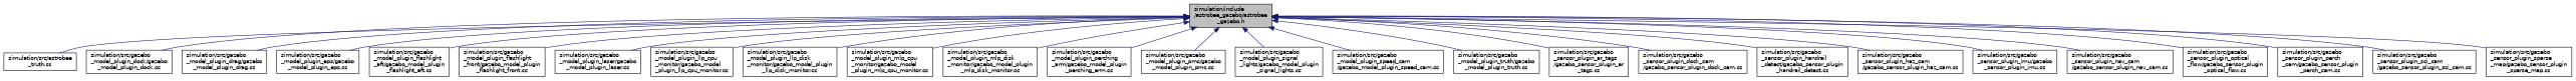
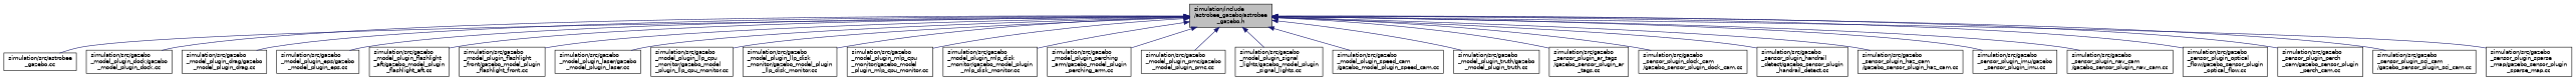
  digraph {
    node [color=black fillcolor=white fontname=Helvetica fontsize=10 shape=record style=filled]
    edge [color=midnightblue dir=back fontname=Helvetica fontsize=10 labelfontname=Helvetica labelfontsize=10 style=solid]
    n1 [fillcolor=grey75 fontcolor=black height=0.2 label="simulation/include\l/astrobee_gazebo/astrobee\l_gazebo.h" width=0.4]
-   n2 [height=0.2 label="simulation/src/astrobee\l_truth.cc" width=0.4]
+   n2 [height=0.2 label="simulation/src/astrobee\l_gazebo.cc" width=0.4]
    n3 [height=0.2 label="simulation/src/gazebo\l_model_plugin_dock/gazebo\l_model_plugin_dock.cc" width=0.4]
    n4 [height=0.2 label="simulation/src/gazebo\l_model_plugin_drag/gazebo\l_model_plugin_drag.cc" width=0.4]
    n5 [height=0.2 label="simulation/src/gazebo\l_model_plugin_eps/gazebo\l_model_plugin_eps.cc" width=0.4]
    n6 [height=0.2 label="simulation/src/gazebo\l_model_plugin_flashlight\l_aft/gazebo_model_plugin\l_flashlight_aft.cc" width=0.4]
    n7 [height=0.2 label="simulation/src/gazebo\l_model_plugin_flashlight\l_front/gazebo_model_plugin\l_flashlight_front.cc" width=0.4]
    n8 [height=0.2 label="simulation/src/gazebo\l_model_plugin_laser/gazebo\l_model_plugin_laser.cc" width=0.4]
    n9 [height=0.2 label="simulation/src/gazebo\l_model_plugin_llp_cpu\l_monitor/gazebo_model\l_plugin_llp_cpu_monitor.cc" width=0.4]
    n10 [height=0.2 label="simulation/src/gazebo\l_model_plugin_llp_disk\l_monitor/gazebo_model_plugin\l_llp_disk_monitor.cc" width=0.4]
    n11 [height=0.2 label="simulation/src/gazebo\l_model_plugin_mlp_cpu\l_monitor/gazebo_model\l_plugin_mlp_cpu_monitor.cc" width=0.4]
    n12 [height=0.2 label="simulation/src/gazebo\l_model_plugin_mlp_disk\l_monitor/gazebo_model_plugin\l_mlp_disk_monitor.cc" width=0.4]
    n13 [height=0.2 label="simulation/src/gazebo\l_model_plugin_perching\l_arm/gazebo_model_plugin\l_perching_arm.cc" width=0.4]
    n14 [height=0.2 label="simulation/src/gazebo\l_model_plugin_pmc/gazebo\l_model_plugin_pmc.cc" width=0.4]
    n15 [height=0.2 label="simulation/src/gazebo\l_model_plugin_signal\l_lights/gazebo_model_plugin\l_signal_lights.cc" width=0.4]
    n16 [height=0.2 label="simulation/src/gazebo\l_model_plugin_speed_cam\l/gazebo_model_plugin_speed_cam.cc" width=0.4]
    n17 [height=0.2 label="simulation/src/gazebo\l_model_plugin_truth/gazebo\l_model_plugin_truth.cc" width=0.4]
    n18 [height=0.2 label="simulation/src/gazebo\l_sensor_plugin_ar_tags\l/gazebo_sensor_plugin_ar\l_tags.cc" width=0.4]
    n19 [height=0.2 label="simulation/src/gazebo\l_sensor_plugin_dock_cam\l/gazebo_sensor_plugin_dock_cam.cc" width=0.4]
    n20 [height=0.2 label="simulation/src/gazebo\l_sensor_plugin_handrail\l_detect/gazebo_sensor_plugin\l_handrail_detect.cc" width=0.4]
    n21 [height=0.2 label="simulation/src/gazebo\l_sensor_plugin_haz_cam\l/gazebo_sensor_plugin_haz_cam.cc" width=0.4]
    n22 [height=0.2 label="simulation/src/gazebo\l_sensor_plugin_imu/gazebo\l_sensor_plugin_imu.cc" width=0.4]
    n23 [height=0.2 label="simulation/src/gazebo\l_sensor_plugin_nav_cam\l/gazebo_sensor_plugin_nav_cam.cc" width=0.4]
    n24 [height=0.2 label="simulation/src/gazebo\l_sensor_plugin_optical\l_flow/gazebo_sensor_plugin\l_optical_flow.cc" width=0.4]
    n25 [height=0.2 label="simulation/src/gazebo\l_sensor_plugin_perch\l_cam/gazebo_sensor_plugin\l_perch_cam.cc" width=0.4]
    n26 [height=0.2 label="simulation/src/gazebo\l_sensor_plugin_sci_cam\l/gazebo_sensor_plugin_sci_cam.cc" width=0.4]
    n27 [height=0.2 label="simulation/src/gazebo\l_sensor_plugin_sparse\l_map/gazebo_sensor_plugin\l_sparse_map.cc" width=0.4]
    n1 -> n2
    n1 -> n3
    n1 -> n4
    n1 -> n5
    n1 -> n6
    n1 -> n7
    n1 -> n8
    n1 -> n9
    n1 -> n10
    n1 -> n11
    n1 -> n12
    n1 -> n13
    n1 -> n14
    n1 -> n15
    n1 -> n16
    n1 -> n17
    n1 -> n18
    n1 -> n19
    n1 -> n20
    n1 -> n21
    n1 -> n22
    n1 -> n23
    n1 -> n24
    n1 -> n25
    n1 -> n26
    n1 -> n27
  }
